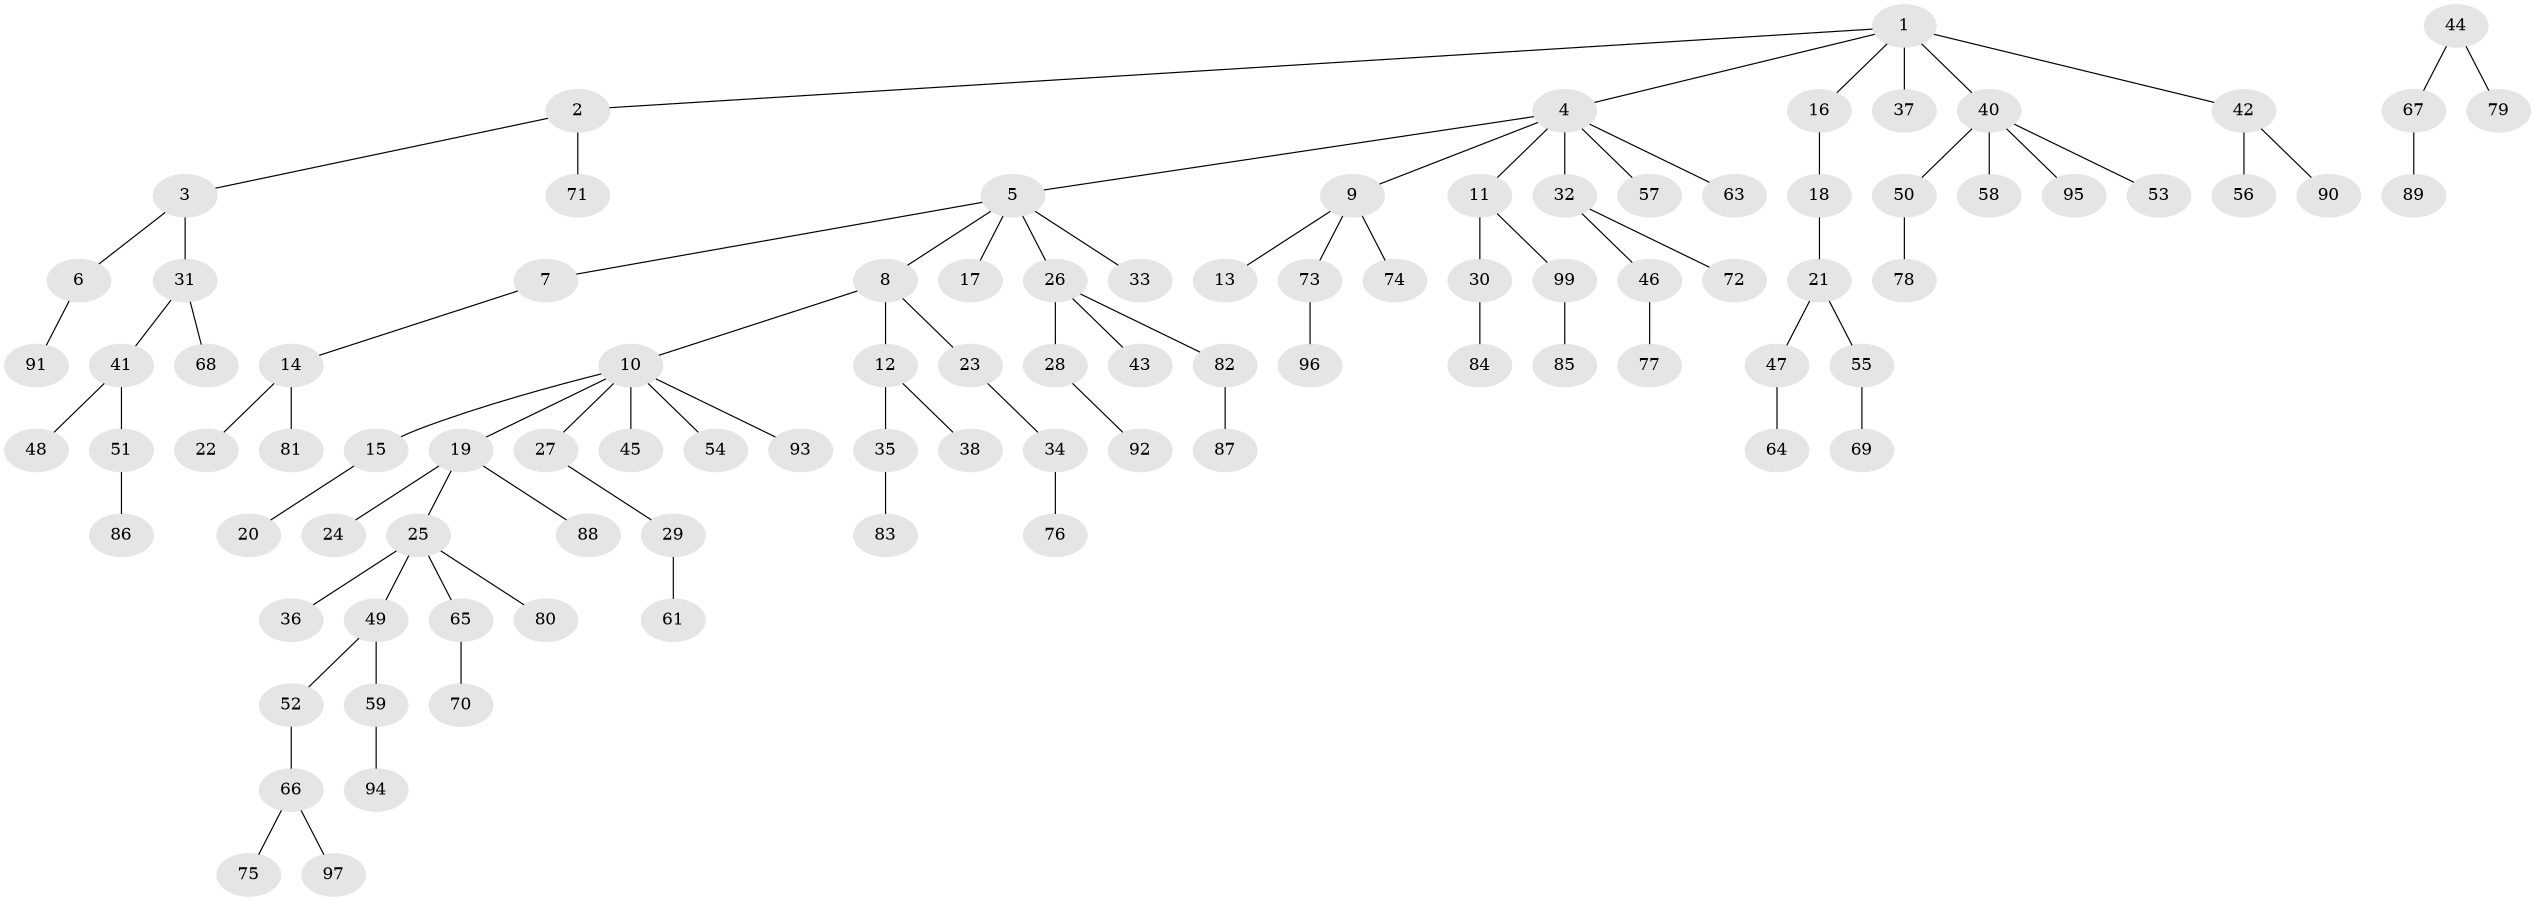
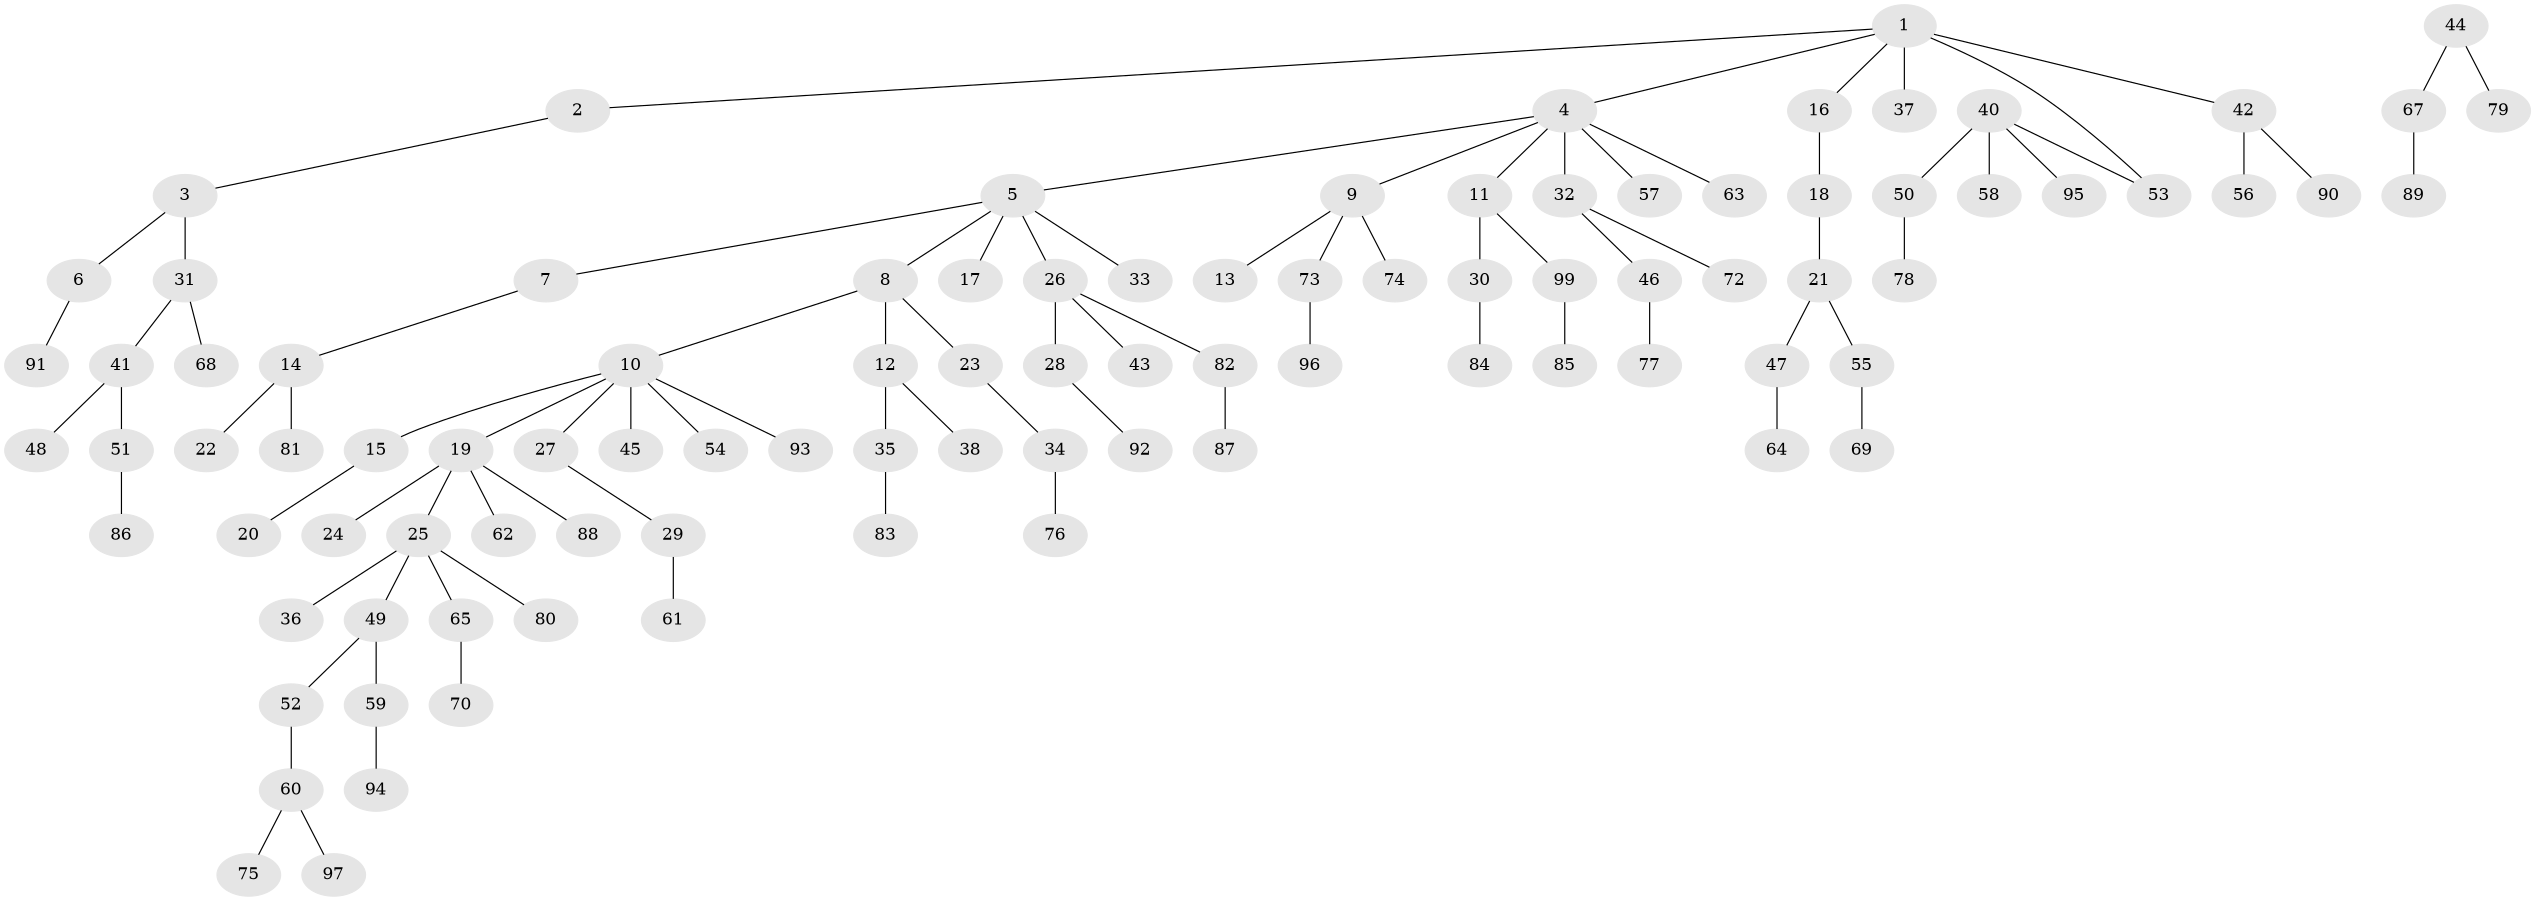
  graph {
    node [color=gray90 style=filled]
    1
    2
    4
    16
    37
    40
    42
    3
-   71
    5
    9
    11
    32
    57
    63
    18
    50
    53
    58
    95
    56
    90
    6
    31
    91
    41
    68
    7
    8
    17
    26
    33
    13
    73
    74
    30
    n37 [label=99]
    46
    72
    14
    10
    12
    23
    28
    43
    82
    22
    81
    15
    19
    27
    45
    54
    93
    35
    38
    34
    96
    20
    24
    25
+   62
    88
    29
    84
    85
    83
    21
    47
    55
    36
    49
    65
    80
    64
    69
    76
    52
    59
    70
    92
    87
    61
    48
    51
    44
    67
    79
    77
    78
    86
    89
-   60 [label=66]
+   60
    94
    75
    97
    1 -- 2
    1 -- 4
    1 -- 16
    1 -- 37
-   1 -- 40
+   1 -- 53
    1 -- 42
    2 -- 3
-   2 -- 71
    4 -- 5
    4 -- 9
    4 -- 11
    4 -- 32
    4 -- 57
    4 -- 63
    16 -- 18
    40 -- 50
    40 -- 53
    40 -- 58
    40 -- 95
    42 -- 56
    42 -- 90
    3 -- 6
    3 -- 31
    5 -- 7
    5 -- 8
    5 -- 17
    5 -- 26
    5 -- 33
    9 -- 13
    9 -- 73
    9 -- 74
    11 -- 30
    11 -- n37
    32 -- 46
    32 -- 72
    18 -- 21
    50 -- 78
    6 -- 91
    31 -- 41
    31 -- 68
    41 -- 48
    41 -- 51
    7 -- 14
    8 -- 10
    8 -- 12
    8 -- 23
    26 -- 28
    26 -- 43
    26 -- 82
    73 -- 96
    30 -- 84
    n37 -- 85
    46 -- 77
    14 -- 22
    14 -- 81
    10 -- 15
    10 -- 19
    10 -- 27
    10 -- 45
    10 -- 54
    10 -- 93
    12 -- 35
    12 -- 38
    23 -- 34
    28 -- 92
    82 -- 87
    15 -- 20
    19 -- 24
    19 -- 25
+   19 -- 62
    19 -- 88
    27 -- 29
    35 -- 83
    34 -- 76
    25 -- 36
    25 -- 49
    25 -- 65
    25 -- 80
    29 -- 61
    21 -- 47
    21 -- 55
    47 -- 64
    55 -- 69
    49 -- 52
    49 -- 59
    65 -- 70
    52 -- 60
    59 -- 94
    51 -- 86
    44 -- 67
    44 -- 79
    67 -- 89
    60 -- 75
    60 -- 97
  }
